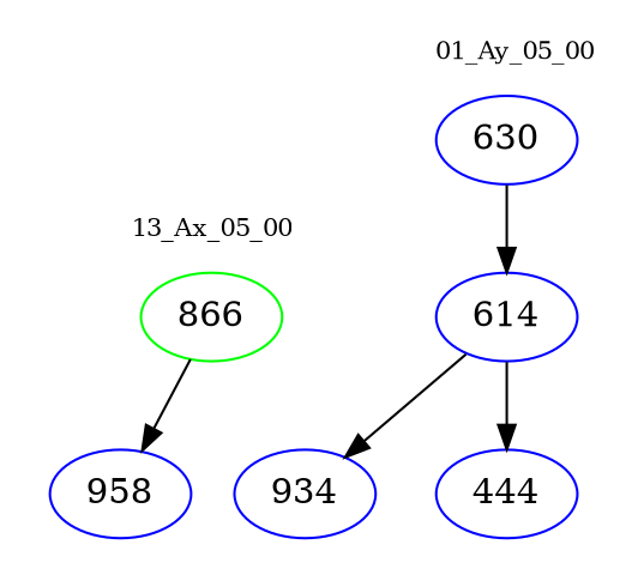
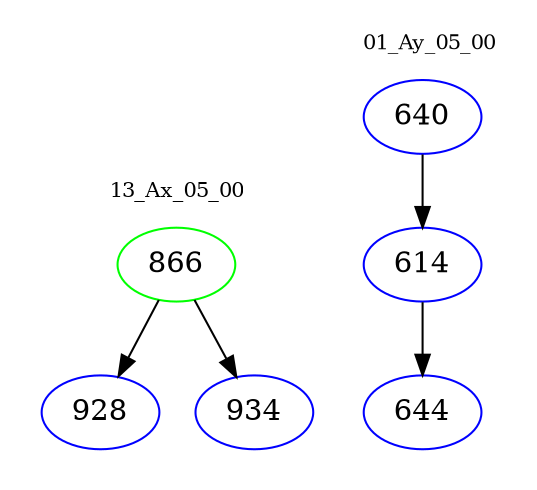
  digraph {
    node [color=blue]
    edge [color=black]
-   n1 [label=958]
+   n1 [label=928]
    n2 [color=green label=866]
    n3 [label=934]
-   n4 [label=630]
+   n4 [label=640]
    n5 [label=614]
-   n6 [label=444]
+   n6 [label=644]
    subgraph cluster_1 {
      color=white
      fontsize=10
      label="13_Ax_05_00"
      n1
      n2
      n3
    }
    subgraph cluster_2 {
      color=white
      fontsize=10
      label="01_Ay_05_00"
      n4
      n5
      n6
    }
    n2 -> n1
-   n5 -> n3
+   n2 -> n3
    n4 -> n5
    n5 -> n6
  }
